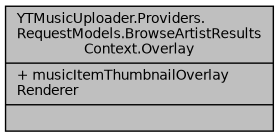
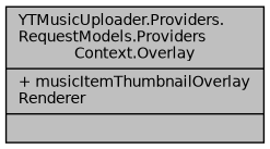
  digraph {
-   n1 [color=black fillcolor=grey75 fontcolor=black fontname=Helvetica fontsize=10 height=0.2 label="{YTMusicUploader.Providers.\lRequestModels.BrowseArtistResults\lContext.Overlay\n|+ musicItemThumbnailOverlay\lRenderer\l|}" shape=record style=filled width=0.4]
+   n1 [color=black fillcolor=grey75 fontcolor=black fontname=Helvetica fontsize=10 height=0.2 label="{YTMusicUploader.Providers.\lRequestModels.Providers\lContext.Overlay\n|+ musicItemThumbnailOverlay\lRenderer\l|}" shape=record style=filled width=0.4]
  }
